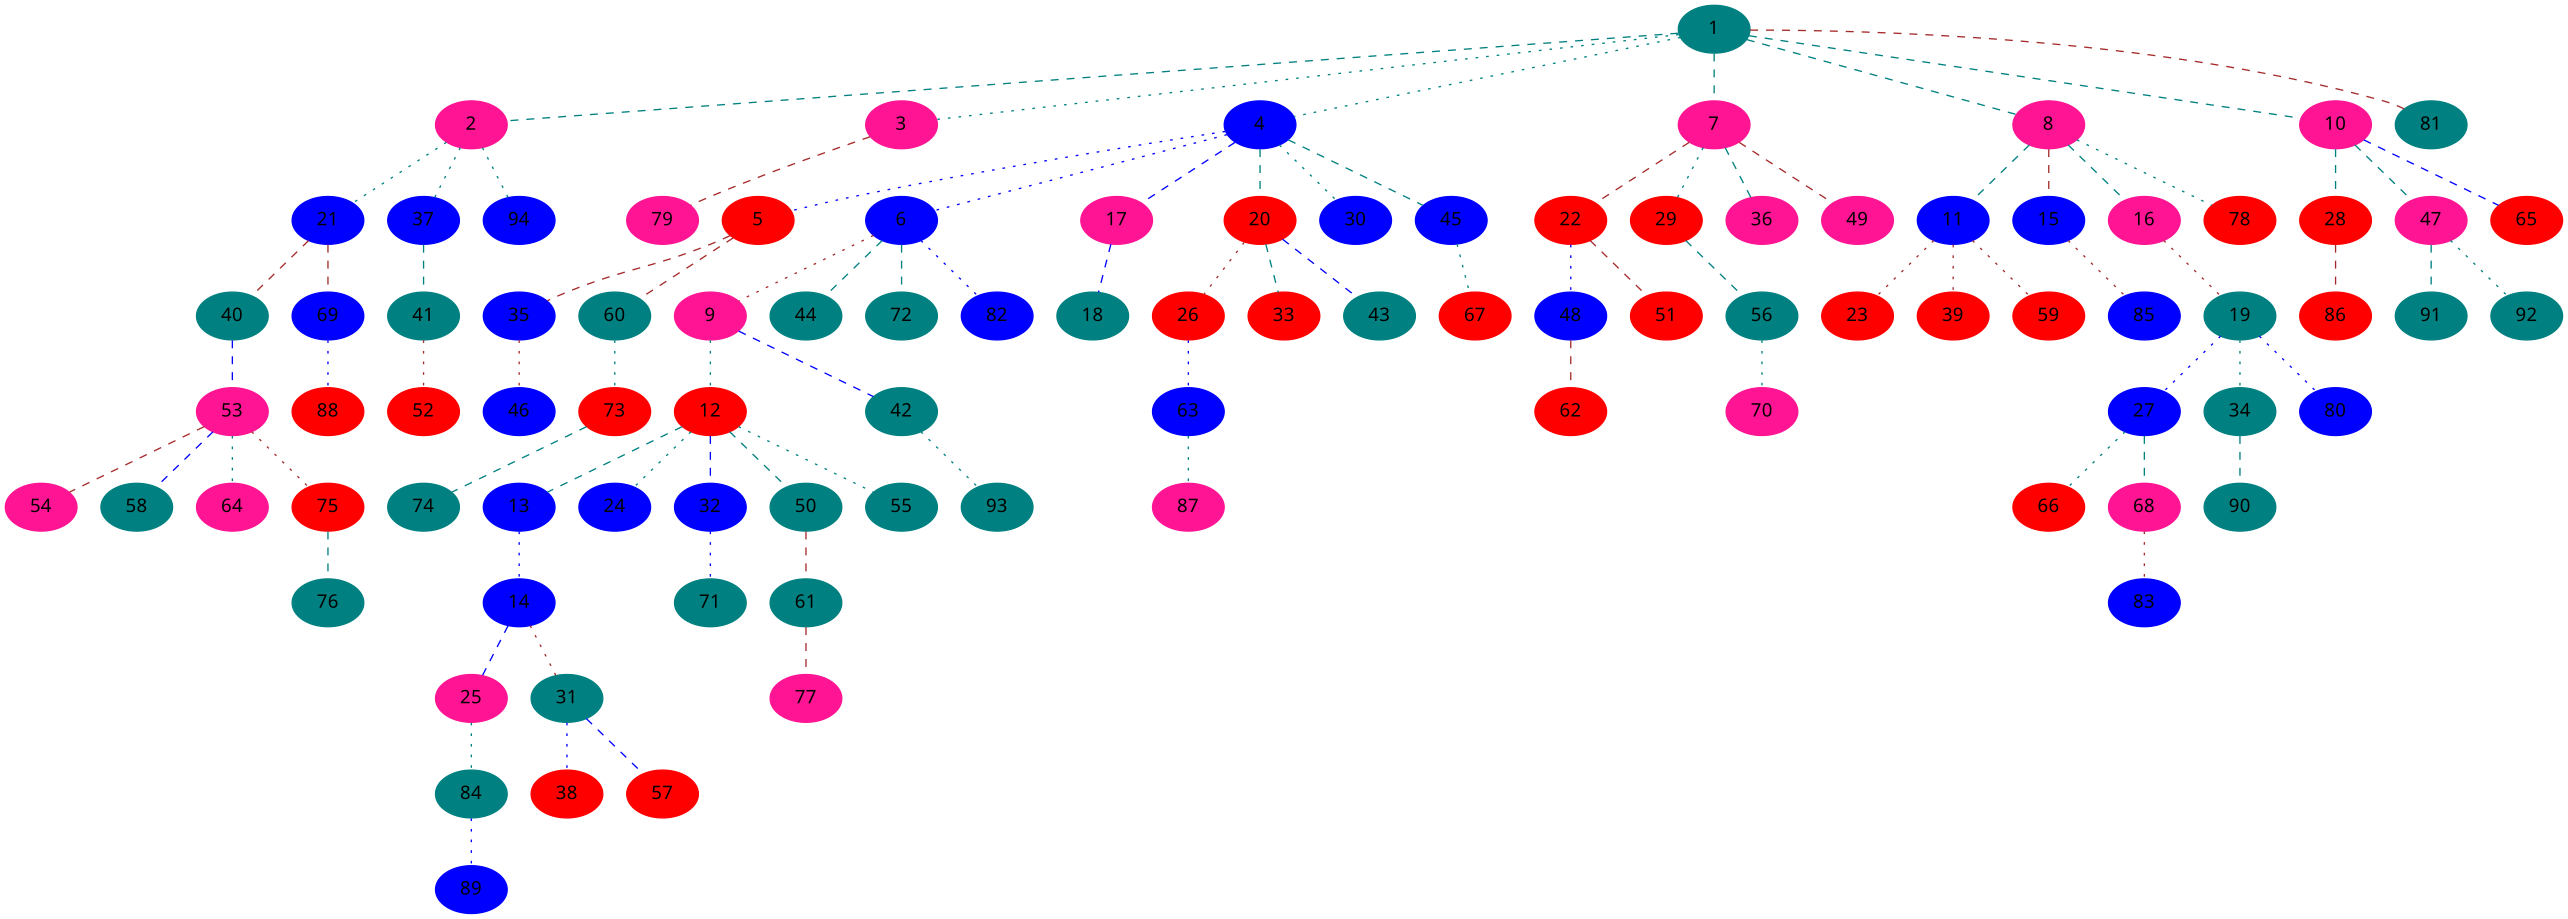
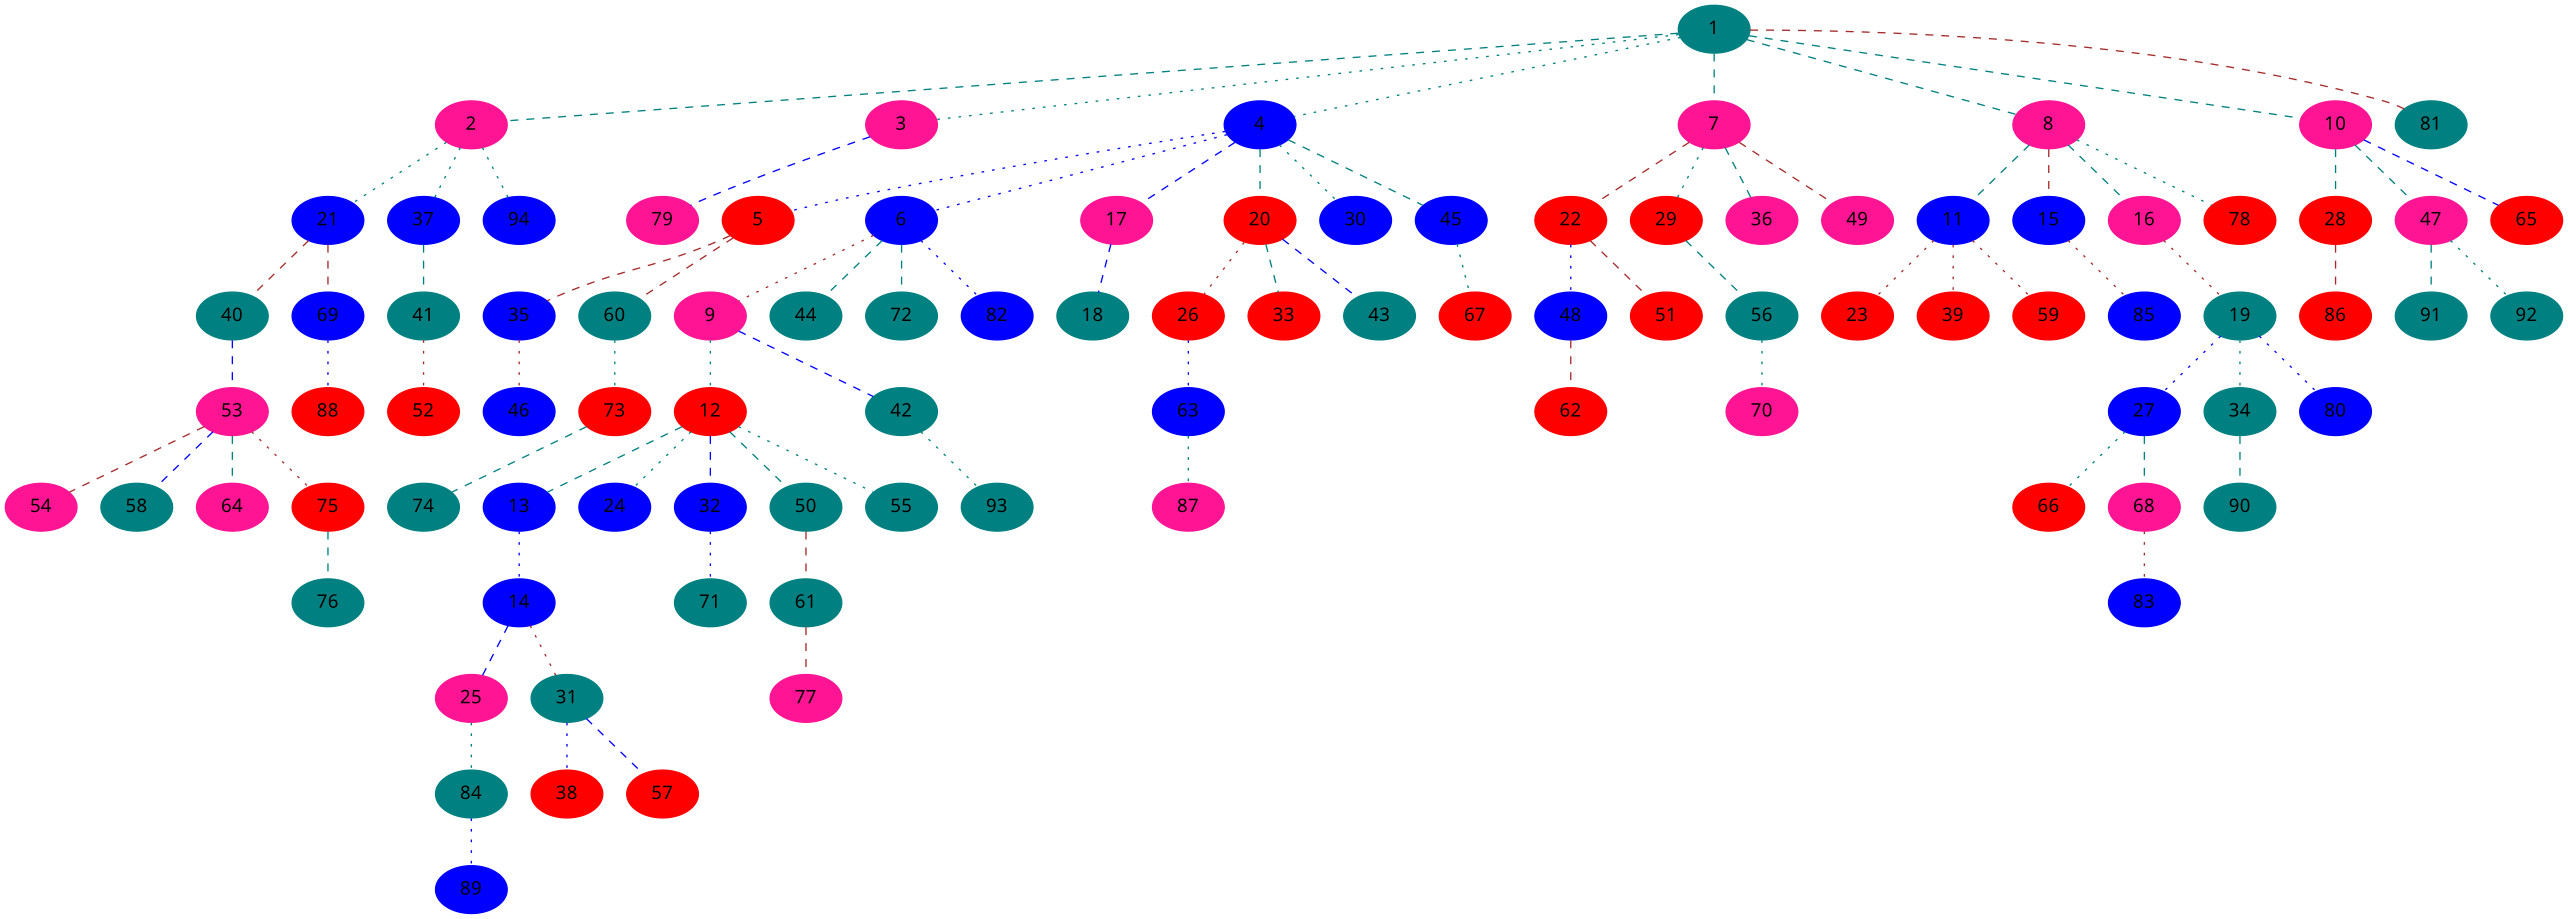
  graph {
    fontname="Noto Sans"
    node [color=teal fontname="Noto Sans" style=filled]
    edge [color=teal fontname="Noto Sans" style=dashed]
    2 [color=deeppink]
    1
    3 [color=deeppink]
    4 [color=blue]
    7 [color=deeppink]
    8 [color=deeppink]
    10 [color=deeppink]
    81
    21 [color=blue]
    37 [color=blue]
    94 [color=blue]
    79 [color=deeppink]
    5 [color=red]
    6 [color=blue]
    17 [color=deeppink]
    20 [color=red]
    30 [color=blue]
    45 [color=blue]
    22 [color=red]
    29 [color=red]
    36 [color=deeppink]
    49 [color=deeppink]
    11 [color=blue]
    15 [color=blue]
    16 [color=deeppink]
    78 [color=red]
    28 [color=red]
    47 [color=deeppink]
    65 [color=red]
    40
    69 [color=blue]
    41
    35 [color=blue]
    60
    9 [color=deeppink]
    44
    72
    82 [color=blue]
    18
    26 [color=red]
    33 [color=red]
    43
    67 [color=red]
    46 [color=blue]
    73 [color=red]
    12 [color=red]
    42
    48 [color=blue]
    51 [color=red]
    56
    23 [color=red]
    39 [color=red]
    59 [color=red]
    85 [color=blue]
    19
    13 [color=blue]
    24 [color=blue]
    32 [color=blue]
    50
    55
    93
    86 [color=red]
    91
    92
    14 [color=blue]
    71
    61
    25 [color=deeppink]
    31
    84
    38 [color=red]
    57 [color=red]
    27 [color=blue]
    34
    80 [color=blue]
    66 [color=red]
    68 [color=deeppink]
    90
    63 [color=blue]
    53 [color=deeppink]
    88 [color=red]
    62 [color=red]
    89 [color=blue]
    87 [color=deeppink]
    83 [color=blue]
    70 [color=deeppink]
    52 [color=red]
    54 [color=deeppink]
    58
    64 [color=deeppink]
    75 [color=red]
    77 [color=deeppink]
    76
    74
    2 -- 21 [style=dotted]
    2 -- 37 [style=dotted]
    2 -- 94 [style=dotted]
    1 -- 2
    1 -- 3 [style=dotted]
    1 -- 4 [style=dotted]
    1 -- 7
    1 -- 8
    1 -- 10
    1 -- 81 [color=brown]
-   3 -- 79 [color=brown]
+   3 -- 79 [color=blue]
    4 -- 5 [color=blue style=dotted]
    4 -- 6 [color=blue style=dotted]
    4 -- 17 [color=blue]
    4 -- 20
    4 -- 30 [style=dotted]
    4 -- 45
    7 -- 22 [color=brown]
    7 -- 29 [style=dotted]
    7 -- 36
    7 -- 49 [color=brown]
    8 -- 11
    8 -- 15 [color=brown]
    8 -- 16
    8 -- 78 [style=dotted]
    10 -- 28
    10 -- 47
    10 -- 65 [color=blue]
    21 -- 40 [color=brown]
    21 -- 69 [color=brown]
    37 -- 41
    5 -- 35 [color=brown]
    5 -- 60 [color=brown]
    6 -- 9 [color=brown style=dotted]
    6 -- 44
    6 -- 72
    6 -- 82 [color=blue style=dotted]
    17 -- 18 [color=blue]
    20 -- 26 [color=brown style=dotted]
    20 -- 33
    20 -- 43 [color=blue]
    45 -- 67 [style=dotted]
    22 -- 48 [color=blue style=dotted]
    22 -- 51 [color=brown]
    29 -- 56
    11 -- 23 [color=brown style=dotted]
    11 -- 39 [color=brown style=dotted]
    11 -- 59 [color=brown style=dotted]
    15 -- 85 [color=brown style=dotted]
    16 -- 19 [color=brown style=dotted]
    28 -- 86 [color=brown]
    47 -- 91
    47 -- 92 [style=dotted]
    40 -- 53 [color=blue]
    69 -- 88 [color=blue style=dotted]
    41 -- 52 [color=brown style=dotted]
    35 -- 46 [color=brown style=dotted]
    60 -- 73 [style=dotted]
    9 -- 12 [style=dotted]
    9 -- 42 [color=blue]
    26 -- 63 [color=blue style=dotted]
    73 -- 74
    12 -- 13
    12 -- 24 [style=dotted]
    12 -- 32 [color=blue]
    12 -- 50
    12 -- 55 [style=dotted]
    42 -- 93 [style=dotted]
    48 -- 62 [color=brown]
    56 -- 70 [style=dotted]
    19 -- 27 [color=blue style=dotted]
    19 -- 34 [style=dotted]
    19 -- 80 [color=blue style=dotted]
    13 -- 14 [color=blue style=dotted]
    32 -- 71 [color=blue style=dotted]
    50 -- 61 [color=brown]
    14 -- 25 [color=blue]
    14 -- 31 [color=brown style=dotted]
    61 -- 77 [color=brown]
    25 -- 84 [style=dotted]
    31 -- 38 [color=blue style=dotted]
    31 -- 57 [color=blue]
    84 -- 89 [color=blue style=dotted]
    27 -- 66 [style=dotted]
    27 -- 68
    34 -- 90
    68 -- 83 [color=brown style=dotted]
    63 -- 87 [style=dotted]
    53 -- 54 [color=brown]
    53 -- 58 [color=blue]
-   53 -- 64 [style=dotted]
+   53 -- 64
    53 -- 75 [color=brown style=dotted]
    75 -- 76
  }
